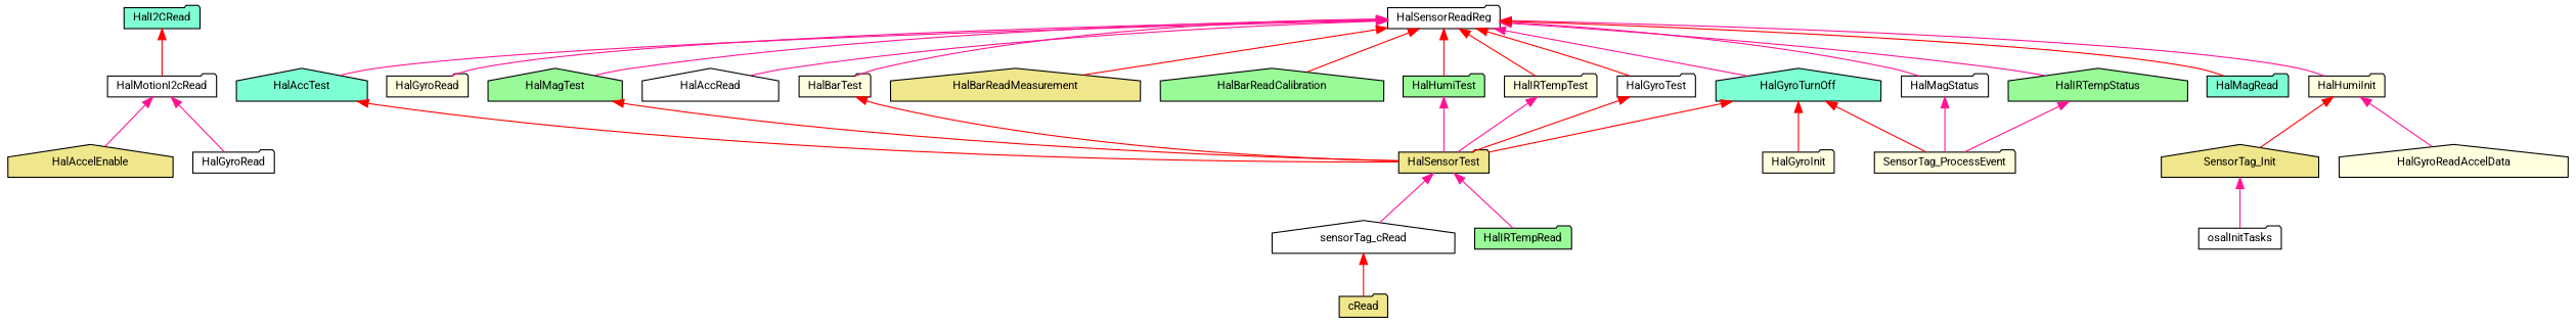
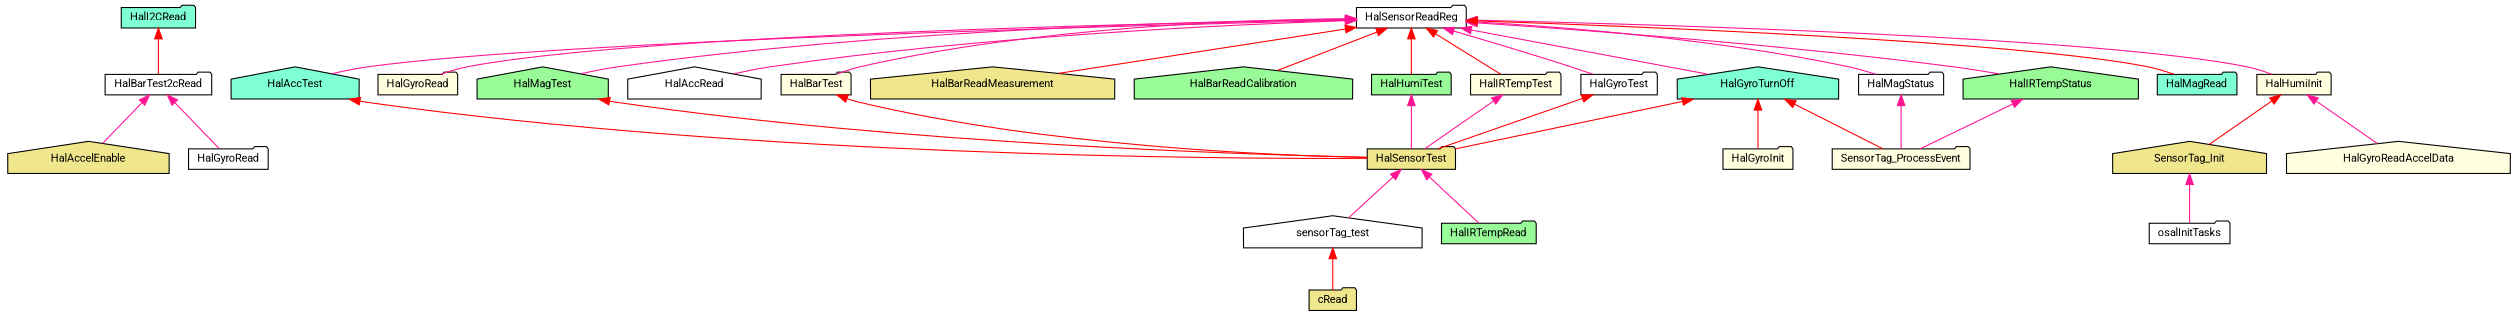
  digraph {
    fontname=Roboto
    rankdir=TB
    node [color=black fillcolor=white fontname=Roboto fontsize=10 shape=folder style=filled]
    edge [color=deeppink dir=back fontname=Roboto fontsize=10 labelfontname=Helvetica labelfontsize=10 style=solid]
    n1 [fillcolor=aquamarine fontcolor=black height=0.2 label=HalI2CRead width=0.4]
-   n2 [height=0.2 label=HalMotionI2cRead width=0.4]
+   n2 [height=0.2 label=HalBarTest2cRead width=0.4]
    n3 [fillcolor=khaki height=0.2 label=HalAccelEnable shape=house width=0.4]
    n4 [height=0.2 label=HalGyroRead width=0.4]
    n5 [height=0.2 label=HalSensorReadReg width=0.4]
    n6 [fillcolor=aquamarine height=0.2 label=HalGyroTurnOff shape=house width=0.4]
    n7 [fillcolor=lightyellow height=0.2 label=HalGyroRead width=0.4]
    n8 [height=0.2 label=HalGyroTest width=0.4]
    n9 [height=0.2 label=HalAccRead shape=house width=0.4]
    n10 [fillcolor=aquamarine height=0.2 label=HalAccTest shape=house width=0.4]
    n11 [fillcolor=khaki height=0.2 label=HalBarReadMeasurement shape=house width=0.4]
    n12 [fillcolor=palegreen height=0.2 label=HalBarReadCalibration shape=house width=0.4]
    n13 [fillcolor=lightyellow height=0.2 label=HalBarTest width=0.4]
    n14 [fillcolor=lightyellow height=0.2 label=HalHumiInit width=0.4]
    n15 [fillcolor=palegreen height=0.2 label=HalHumiTest width=0.4]
    n16 [fillcolor=palegreen height=0.2 label=HalIRTempStatus shape=house width=0.4]
    n17 [fillcolor=lightyellow height=0.2 label=HalIRTempTest width=0.4]
    n18 [height=0.2 label=HalMagStatus width=0.4]
    n19 [fillcolor=aquamarine height=0.2 label=HalMagRead width=0.4]
    n20 [fillcolor=palegreen height=0.2 label=HalMagTest shape=house width=0.4]
    n21 [fillcolor=lightyellow height=0.2 label=HalGyroReadAccelData shape=house width=0.4]
    n22 [fillcolor=lightyellow height=0.2 label=HalGyroInit width=0.4]
    n23 [fillcolor=khaki height=0.2 label=HalSensorTest width=0.4]
    n24 [fillcolor=lightyellow height=0.2 label=SensorTag_ProcessEvent width=0.4]
    n25 [fillcolor=khaki height=0.2 label=SensorTag_Init shape=house width=0.4]
    n26 [fillcolor=palegreen height=0.2 label=HalIRTempRead width=0.4]
-   n27 [height=0.2 label=sensorTag_cRead shape=house width=0.4]
+   n27 [height=0.2 label=sensorTag_test shape=house width=0.4]
    n28 [fillcolor=khaki height=0.2 label=cRead width=0.4]
    n29 [height=0.2 label=osalInitTasks width=0.4]
    n1 -> n2 [color=red]
    n2 -> n3
    n2 -> n4
    n5 -> n6
    n5 -> n7
-   n5 -> n8 [color=red]
+   n5 -> n8
    n5 -> n9
    n5 -> n10
    n5 -> n11 [color=red]
    n5 -> n12 [color=red]
    n5 -> n13
    n5 -> n14
    n5 -> n15 [color=red]
    n5 -> n16
    n5 -> n17 [color=red]
    n5 -> n18
    n5 -> n19 [color=red]
    n5 -> n20
    n6 -> n22 [color=red]
    n6 -> n23 [color=red]
    n6 -> n24 [color=red]
    n8 -> n23 [color=red]
    n10 -> n23 [color=red]
    n13 -> n23 [color=red]
    n14 -> n21
    n14 -> n25 [color=red]
    n15 -> n23
    n16 -> n24
    n17 -> n23
    n18 -> n24
    n20 -> n23 [color=red]
    n23 -> n26
    n23 -> n27
    n25 -> n29
    n27 -> n28 [color=red]
  }
